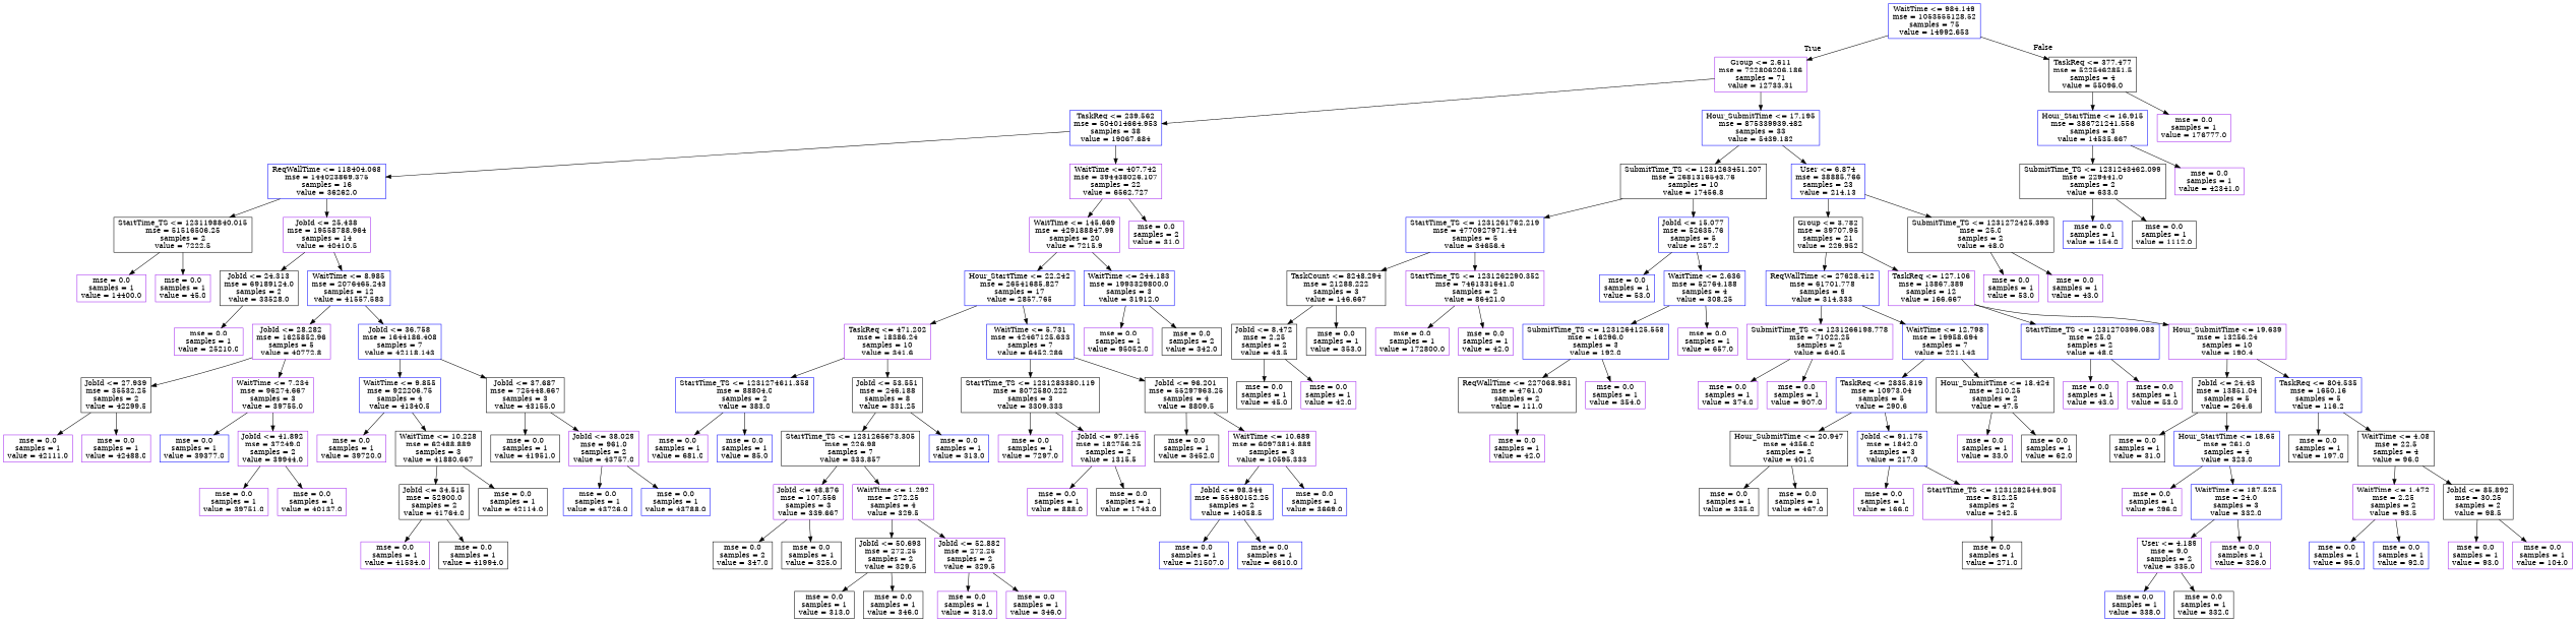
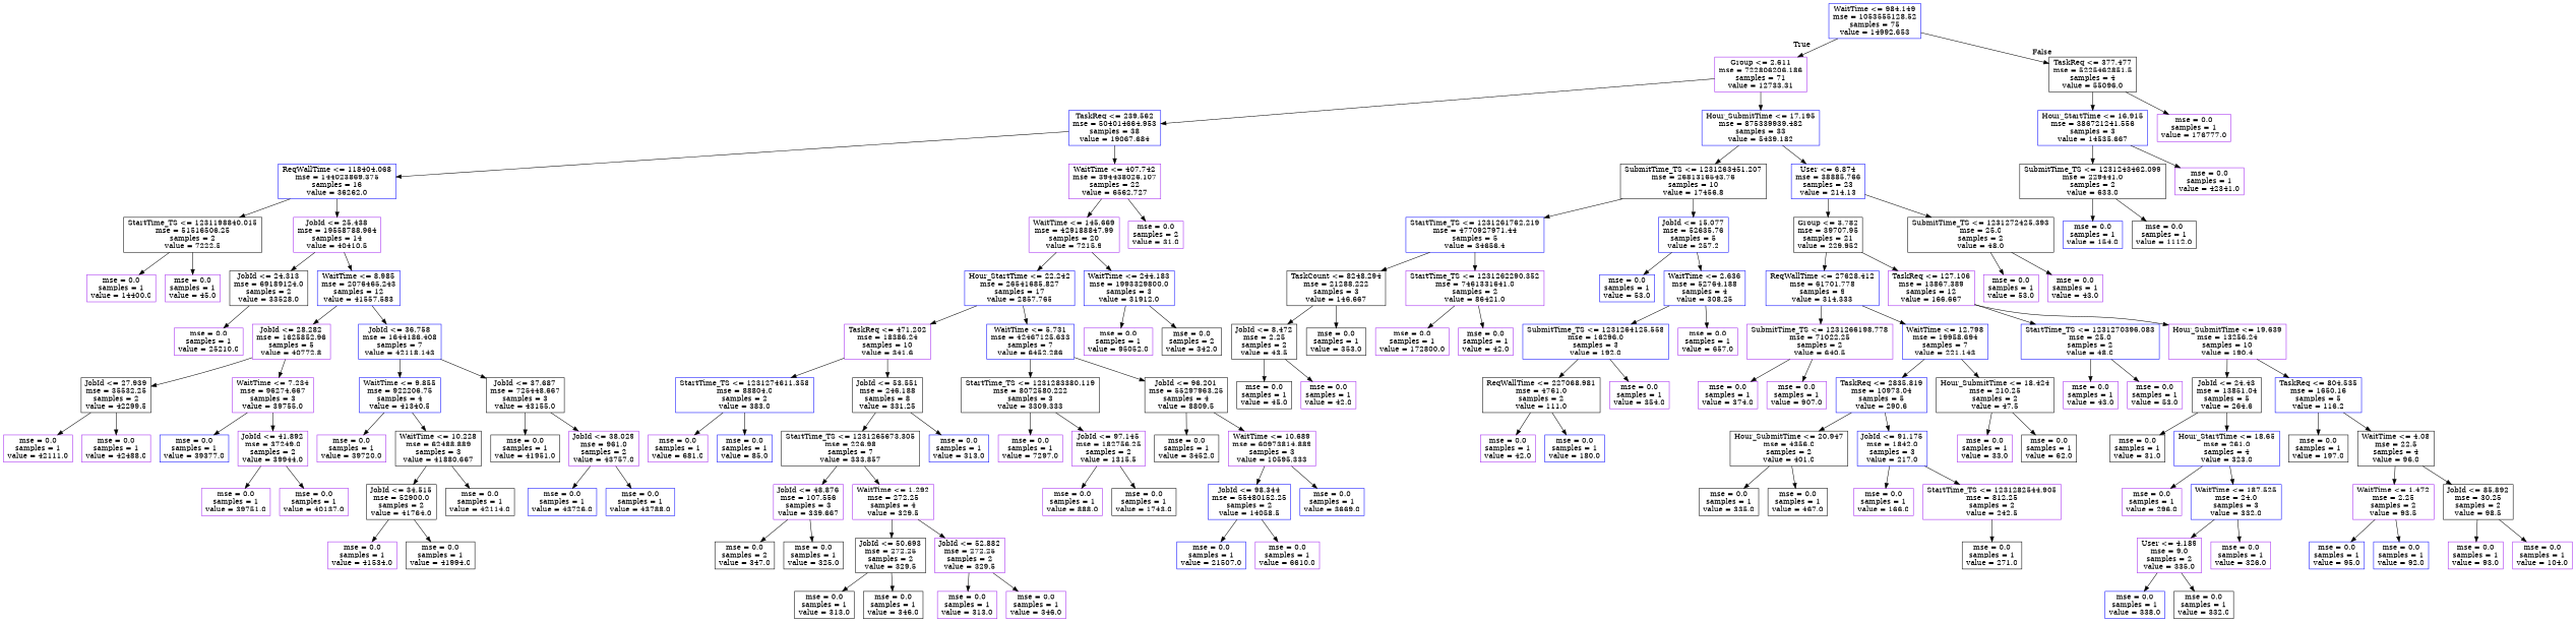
  digraph {
    node [color=purple shape=box]
    n1 [color=blue label="WaitTime <= 984.149\nmse = 1053555128.52\nsamples = 75\nvalue = 14992.653"]
    n2 [label="Group <= 2.611\nmse = 722806206.186\nsamples = 71\nvalue = 12733.31"]
    n3 [color=black label="TaskReq <= 377.477\nmse = 5225462851.5\nsamples = 4\nvalue = 55096.0"]
    n4 [color=blue label="TaskReq <= 239.562\nmse = 504014664.953\nsamples = 38\nvalue = 19067.684"]
    n5 [color=blue label="Hour_SubmitTime <= 17.195\nmse = 875339939.482\nsamples = 33\nvalue = 5439.182"]
    n6 [color=blue label="Hour_StartTime <= 16.915\nmse = 386721241.556\nsamples = 3\nvalue = 14535.667"]
    n7 [label="mse = 0.0\nsamples = 1\nvalue = 176777.0"]
    n8 [color=blue label="ReqWallTime <= 118404.068\nmse = 144023869.375\nsamples = 16\nvalue = 36262.0"]
    n9 [label="WaitTime <= 407.742\nmse = 394438026.107\nsamples = 22\nvalue = 6562.727"]
    n10 [color=black label="SubmitTime_TS <= 1231263451.207\nmse = 2681316543.76\nsamples = 10\nvalue = 17456.8"]
    n11 [color=blue label="User <= 6.874\nmse = 38885.766\nsamples = 23\nvalue = 214.13"]
    n12 [color=black label="StartTime_TS <= 1231198840.015\nmse = 51516506.25\nsamples = 2\nvalue = 7222.5"]
    n13 [label="JobId <= 25.438\nmse = 19558788.964\nsamples = 14\nvalue = 40410.5"]
    n14 [label="WaitTime <= 145.669\nmse = 429188847.99\nsamples = 20\nvalue = 7215.9"]
    n15 [label="mse = 0.0\nsamples = 2\nvalue = 31.0"]
    n16 [label="mse = 0.0\nsamples = 1\nvalue = 14400.0"]
    n17 [label="mse = 0.0\nsamples = 1\nvalue = 45.0"]
    n18 [color=black label="JobId <= 24.313\nmse = 69189124.0\nsamples = 2\nvalue = 33528.0"]
    n19 [color=blue label="WaitTime <= 8.985\nmse = 2076465.243\nsamples = 12\nvalue = 41557.583"]
    n20 [label="mse = 0.0\nsamples = 1\nvalue = 25210.0"]
    n21 [label="JobId <= 28.282\nmse = 1625852.96\nsamples = 5\nvalue = 40772.8"]
    n22 [color=blue label="JobId <= 36.758\nmse = 1644186.408\nsamples = 7\nvalue = 42118.143"]
    n23 [color=black label="JobId <= 27.939\nmse = 35532.25\nsamples = 2\nvalue = 42299.5"]
    n24 [label="WaitTime <= 7.234\nmse = 96274.667\nsamples = 3\nvalue = 39755.0"]
    n25 [color=blue label="WaitTime <= 9.855\nmse = 922206.75\nsamples = 4\nvalue = 41340.5"]
    n26 [color=black label="JobId <= 37.687\nmse = 725448.667\nsamples = 3\nvalue = 43155.0"]
    n27 [label="mse = 0.0\nsamples = 1\nvalue = 42111.0"]
    n28 [label="mse = 0.0\nsamples = 1\nvalue = 42488.0"]
    n29 [color=blue label="mse = 0.0\nsamples = 1\nvalue = 39377.0"]
    n30 [label="JobId <= 41.892\nmse = 37249.0\nsamples = 2\nvalue = 39944.0"]
    n31 [label="mse = 0.0\nsamples = 1\nvalue = 39751.0"]
    n32 [label="mse = 0.0\nsamples = 1\nvalue = 40137.0"]
    n33 [label="mse = 0.0\nsamples = 1\nvalue = 39720.0"]
    n34 [color=black label="WaitTime <= 10.228\nmse = 62488.889\nsamples = 3\nvalue = 41880.667"]
    n35 [color=black label="mse = 0.0\nsamples = 1\nvalue = 41951.0"]
    n36 [label="JobId <= 38.029\nmse = 961.0\nsamples = 2\nvalue = 43757.0"]
    n37 [color=black label="JobId <= 34.515\nmse = 52900.0\nsamples = 2\nvalue = 41764.0"]
    n38 [color=black label="mse = 0.0\nsamples = 1\nvalue = 42114.0"]
    n39 [label="mse = 0.0\nsamples = 1\nvalue = 41534.0"]
    n40 [color=black label="mse = 0.0\nsamples = 1\nvalue = 41994.0"]
    n41 [color=blue label="mse = 0.0\nsamples = 1\nvalue = 43726.0"]
    n42 [color=blue label="mse = 0.0\nsamples = 1\nvalue = 43788.0"]
    n43 [color=blue label="Hour_StartTime <= 22.242\nmse = 26541685.827\nsamples = 17\nvalue = 2857.765"]
    n44 [color=blue label="WaitTime <= 244.183\nmse = 1993329800.0\nsamples = 3\nvalue = 31912.0"]
    n45 [label="TaskReq <= 471.202\nmse = 18386.24\nsamples = 10\nvalue = 341.6"]
    n46 [color=blue label="WaitTime <= 5.731\nmse = 42467125.633\nsamples = 7\nvalue = 6452.286"]
    n47 [label="mse = 0.0\nsamples = 1\nvalue = 95052.0"]
    n48 [color=black label="mse = 0.0\nsamples = 2\nvalue = 342.0"]
    n49 [color=blue label="StartTime_TS <= 1231274611.358\nmse = 88804.0\nsamples = 2\nvalue = 383.0"]
    n50 [color=black label="JobId <= 53.551\nmse = 246.188\nsamples = 8\nvalue = 331.25"]
    n51 [color=black label="StartTime_TS <= 1231283380.119\nmse = 8072580.222\nsamples = 3\nvalue = 3309.333"]
    n52 [color=black label="JobId <= 96.201\nmse = 55297963.25\nsamples = 4\nvalue = 8809.5"]
    n53 [label="mse = 0.0\nsamples = 1\nvalue = 681.0"]
    n54 [color=blue label="mse = 0.0\nsamples = 1\nvalue = 85.0"]
    n55 [color=black label="StartTime_TS <= 1231265673.305\nmse = 226.98\nsamples = 7\nvalue = 333.857"]
    n56 [color=blue label="mse = 0.0\nsamples = 1\nvalue = 313.0"]
    n57 [label="JobId <= 48.876\nmse = 107.556\nsamples = 3\nvalue = 339.667"]
    n58 [label="WaitTime <= 1.292\nmse = 272.25\nsamples = 4\nvalue = 329.5"]
    n59 [color=black label="mse = 0.0\nsamples = 2\nvalue = 347.0"]
    n60 [color=black label="mse = 0.0\nsamples = 1\nvalue = 325.0"]
    n61 [color=black label="JobId <= 50.693\nmse = 272.25\nsamples = 2\nvalue = 329.5"]
    n62 [label="JobId <= 52.882\nmse = 272.25\nsamples = 2\nvalue = 329.5"]
    n63 [color=black label="mse = 0.0\nsamples = 1\nvalue = 313.0"]
    n64 [color=black label="mse = 0.0\nsamples = 1\nvalue = 346.0"]
    n65 [label="mse = 0.0\nsamples = 1\nvalue = 313.0"]
    n66 [label="mse = 0.0\nsamples = 1\nvalue = 346.0"]
    n67 [label="mse = 0.0\nsamples = 1\nvalue = 7297.0"]
    n68 [label="JobId <= 97.145\nmse = 182756.25\nsamples = 2\nvalue = 1315.5"]
    n69 [color=black label="mse = 0.0\nsamples = 1\nvalue = 3452.0"]
    n70 [label="WaitTime <= 10.689\nmse = 60973814.889\nsamples = 3\nvalue = 10595.333"]
    n71 [label="mse = 0.0\nsamples = 1\nvalue = 888.0"]
    n72 [color=black label="mse = 0.0\nsamples = 1\nvalue = 1743.0"]
    n73 [color=blue label="JobId <= 98.344\nmse = 55480152.25\nsamples = 2\nvalue = 14058.5"]
    n74 [color=blue label="mse = 0.0\nsamples = 1\nvalue = 3669.0"]
    n75 [color=blue label="mse = 0.0\nsamples = 1\nvalue = 21507.0"]
-   n76 [color=blue label="mse = 0.0\nsamples = 1\nvalue = 6610.0"]
+   n76 [label="mse = 0.0\nsamples = 1\nvalue = 6610.0"]
    n77 [color=blue label="StartTime_TS <= 1231261762.219\nmse = 4770927971.44\nsamples = 5\nvalue = 34656.4"]
    n78 [color=blue label="JobId <= 15.077\nmse = 52635.76\nsamples = 5\nvalue = 257.2"]
    n79 [color=black label="Group <= 3.782\nmse = 39707.95\nsamples = 21\nvalue = 229.952"]
    n80 [color=black label="SubmitTime_TS <= 1231272425.393\nmse = 25.0\nsamples = 2\nvalue = 48.0"]
    n81 [color=black label="TaskCount <= 8248.294\nmse = 21288.222\nsamples = 3\nvalue = 146.667"]
    n82 [label="StartTime_TS <= 1231262290.352\nmse = 7461331641.0\nsamples = 2\nvalue = 86421.0"]
    n83 [color=blue label="mse = 0.0\nsamples = 1\nvalue = 53.0"]
    n84 [color=blue label="WaitTime <= 2.636\nmse = 52764.188\nsamples = 4\nvalue = 308.25"]
    n85 [color=black label="JobId <= 8.472\nmse = 2.25\nsamples = 2\nvalue = 43.5"]
    n86 [color=black label="mse = 0.0\nsamples = 1\nvalue = 353.0"]
    n87 [label="mse = 0.0\nsamples = 1\nvalue = 172800.0"]
    n88 [label="mse = 0.0\nsamples = 1\nvalue = 42.0"]
    n89 [color=black label="mse = 0.0\nsamples = 1\nvalue = 45.0"]
    n90 [label="mse = 0.0\nsamples = 1\nvalue = 42.0"]
    n91 [color=blue label="SubmitTime_TS <= 1231264125.558\nmse = 16296.0\nsamples = 3\nvalue = 192.0"]
    n92 [label="mse = 0.0\nsamples = 1\nvalue = 657.0"]
    n93 [color=black label="ReqWallTime <= 227068.981\nmse = 4761.0\nsamples = 2\nvalue = 111.0"]
    n94 [label="mse = 0.0\nsamples = 1\nvalue = 354.0"]
    n95 [label="mse = 0.0\nsamples = 1\nvalue = 42.0"]
+   n96 [color=blue label="mse = 0.0\nsamples = 1\nvalue = 180.0"]
    n97 [color=blue label="ReqWallTime <= 27628.412\nmse = 61701.778\nsamples = 9\nvalue = 314.333"]
    n98 [label="TaskReq <= 127.106\nmse = 13867.389\nsamples = 12\nvalue = 166.667"]
    n99 [label="mse = 0.0\nsamples = 1\nvalue = 53.0"]
    n100 [label="mse = 0.0\nsamples = 1\nvalue = 43.0"]
    n101 [label="SubmitTime_TS <= 1231266198.778\nmse = 71022.25\nsamples = 2\nvalue = 640.5"]
    n102 [color=blue label="WaitTime <= 12.798\nmse = 19958.694\nsamples = 7\nvalue = 221.143"]
    n103 [color=blue label="StartTime_TS <= 1231270396.083\nmse = 25.0\nsamples = 2\nvalue = 48.0"]
    n104 [label="Hour_SubmitTime <= 19.639\nmse = 13256.24\nsamples = 10\nvalue = 190.4"]
    n105 [label="mse = 0.0\nsamples = 1\nvalue = 374.0"]
    n106 [label="mse = 0.0\nsamples = 1\nvalue = 907.0"]
    n107 [color=blue label="TaskReq <= 2835.819\nmse = 10973.04\nsamples = 5\nvalue = 290.6"]
    n108 [color=black label="Hour_SubmitTime <= 18.424\nmse = 210.25\nsamples = 2\nvalue = 47.5"]
    n109 [color=black label="Hour_SubmitTime <= 20.947\nmse = 4356.0\nsamples = 2\nvalue = 401.0"]
    n110 [color=blue label="JobId <= 91.175\nmse = 1842.0\nsamples = 3\nvalue = 217.0"]
    n111 [label="mse = 0.0\nsamples = 1\nvalue = 33.0"]
    n112 [color=black label="mse = 0.0\nsamples = 1\nvalue = 62.0"]
    n113 [color=black label="mse = 0.0\nsamples = 1\nvalue = 335.0"]
    n114 [color=black label="mse = 0.0\nsamples = 1\nvalue = 467.0"]
    n115 [label="mse = 0.0\nsamples = 1\nvalue = 166.0"]
    n116 [label="StartTime_TS <= 1231282544.905\nmse = 812.25\nsamples = 2\nvalue = 242.5"]
    n117 [color=black label="mse = 0.0\nsamples = 1\nvalue = 271.0"]
    n118 [label="mse = 0.0\nsamples = 1\nvalue = 43.0"]
    n119 [label="mse = 0.0\nsamples = 1\nvalue = 53.0"]
    n120 [color=black label="JobId <= 24.43\nmse = 13851.04\nsamples = 5\nvalue = 264.6"]
    n121 [color=blue label="TaskReq <= 804.535\nmse = 1650.16\nsamples = 5\nvalue = 116.2"]
    n122 [color=black label="mse = 0.0\nsamples = 1\nvalue = 31.0"]
    n123 [color=blue label="Hour_StartTime <= 18.65\nmse = 261.0\nsamples = 4\nvalue = 323.0"]
    n124 [color=black label="mse = 0.0\nsamples = 1\nvalue = 197.0"]
    n125 [color=black label="WaitTime <= 4.08\nmse = 22.5\nsamples = 4\nvalue = 96.0"]
    n126 [label="mse = 0.0\nsamples = 1\nvalue = 296.0"]
    n127 [color=blue label="WaitTime <= 187.525\nmse = 24.0\nsamples = 3\nvalue = 332.0"]
    n128 [label="User <= 4.189\nmse = 9.0\nsamples = 2\nvalue = 335.0"]
    n129 [label="mse = 0.0\nsamples = 1\nvalue = 326.0"]
    n130 [color=blue label="mse = 0.0\nsamples = 1\nvalue = 338.0"]
    n131 [color=black label="mse = 0.0\nsamples = 1\nvalue = 332.0"]
    n132 [label="WaitTime <= 1.472\nmse = 2.25\nsamples = 2\nvalue = 93.5"]
    n133 [color=black label="JobId <= 85.892\nmse = 30.25\nsamples = 2\nvalue = 98.5"]
    n134 [color=blue label="mse = 0.0\nsamples = 1\nvalue = 95.0"]
    n135 [color=blue label="mse = 0.0\nsamples = 1\nvalue = 92.0"]
    n136 [label="mse = 0.0\nsamples = 1\nvalue = 93.0"]
    n137 [label="mse = 0.0\nsamples = 1\nvalue = 104.0"]
    n138 [color=black label="SubmitTime_TS <= 1231243462.099\nmse = 229441.0\nsamples = 2\nvalue = 633.0"]
    n139 [label="mse = 0.0\nsamples = 1\nvalue = 42341.0"]
    n140 [color=blue label="mse = 0.0\nsamples = 1\nvalue = 154.0"]
    n141 [color=black label="mse = 0.0\nsamples = 1\nvalue = 1112.0"]
    n1 -> n2 [headlabel=True labelangle=45 labeldistance=2.5]
    n1 -> n3 [headlabel=False labelangle=-45 labeldistance=2.5]
    n2 -> n4
    n2 -> n5
    n3 -> n6
    n3 -> n7
    n4 -> n8
    n4 -> n9
    n5 -> n10
    n5 -> n11
    n6 -> n138
    n6 -> n139
    n8 -> n12
    n8 -> n13
    n9 -> n14
    n9 -> n15
    n10 -> n77
    n10 -> n78
    n11 -> n79
    n11 -> n80
    n12 -> n16
    n12 -> n17
    n13 -> n18
    n13 -> n19
    n14 -> n43
    n14 -> n44
    n18 -> n20
    n19 -> n21
    n19 -> n22
    n21 -> n23
    n21 -> n24
    n22 -> n25
    n22 -> n26
    n23 -> n27
    n23 -> n28
    n24 -> n29
    n24 -> n30
    n25 -> n33
    n25 -> n34
    n26 -> n35
    n26 -> n36
    n30 -> n31
    n30 -> n32
    n34 -> n37
    n34 -> n38
    n36 -> n41
    n36 -> n42
    n37 -> n39
    n37 -> n40
    n43 -> n45
    n43 -> n46
    n44 -> n47
    n44 -> n48
    n45 -> n49
    n45 -> n50
    n46 -> n51
    n46 -> n52
    n49 -> n53
    n49 -> n54
    n50 -> n55
    n50 -> n56
    n51 -> n67
    n51 -> n68
    n52 -> n69
    n52 -> n70
    n55 -> n57
    n55 -> n58
    n57 -> n59
    n57 -> n60
    n58 -> n61
    n58 -> n62
    n61 -> n63
    n61 -> n64
    n62 -> n65
    n62 -> n66
    n68 -> n71
    n68 -> n72
    n70 -> n73
    n70 -> n74
    n73 -> n75
    n73 -> n76
    n77 -> n81
    n77 -> n82
    n78 -> n83
    n78 -> n84
    n79 -> n97
    n79 -> n98
    n80 -> n99
    n80 -> n100
    n81 -> n85
    n81 -> n86
    n82 -> n87
    n82 -> n88
    n84 -> n91
    n84 -> n92
    n85 -> n89
    n85 -> n90
    n91 -> n93
    n91 -> n94
    n93 -> n95
+   n93 -> n96
    n97 -> n101
    n97 -> n102
    n98 -> n103
    n98 -> n104
    n101 -> n105
    n101 -> n106
    n102 -> n107
    n102 -> n108
    n103 -> n118
    n103 -> n119
    n104 -> n120
    n104 -> n121
    n107 -> n109
    n107 -> n110
    n108 -> n111
    n108 -> n112
    n109 -> n113
    n109 -> n114
    n110 -> n115
    n110 -> n116
    n116 -> n117
    n120 -> n122
    n120 -> n123
    n121 -> n124
    n121 -> n125
    n123 -> n126
    n123 -> n127
    n125 -> n132
    n125 -> n133
    n127 -> n128
    n127 -> n129
    n128 -> n130
    n128 -> n131
    n132 -> n134
    n132 -> n135
    n133 -> n136
    n133 -> n137
    n138 -> n140
    n138 -> n141
  }
